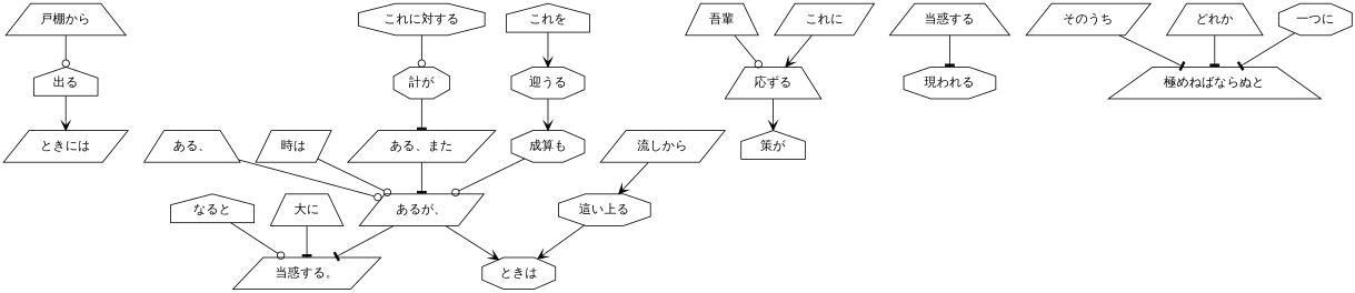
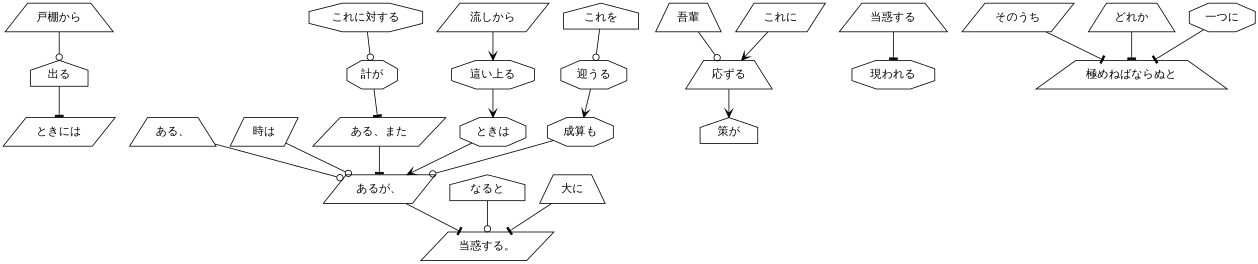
  digraph {
    fontname="PT Serif"
    node [fontname="PT Serif" shape=trapezium]
    edge [arrowhead=tee fontname="PT Serif"]
    n1 [label="戸棚から"]
    n2 [label="出る" shape=house]
    n3 [label="ときには" shape=parallelogram]
    n4 [label="ある、"]
    n5 [label="あるが、" shape=parallelogram]
    n6 [label="吾輩"]
    n7 [label="応ずる"]
    n8 [label="策が" shape=house]
    n9 [label="これに" shape=parallelogram]
    n10 [label="当惑する。" shape=parallelogram]
    n11 [label="当惑する"]
    n12 [label="現われる" shape=octagon]
    n13 [label="時は" shape=parallelogram]
    n14 [label="これに対する" shape=octagon]
    n15 [label="計が" shape=octagon]
    n16 [label="ある、また" shape=parallelogram]
    n17 [label="流しから" shape=parallelogram]
    n18 [label="這い上る" shape=octagon]
    n19 [label="ときは" shape=octagon]
    n20 [label="これを" shape=house]
    n21 [label="迎うる" shape=octagon]
    n22 [label="成算も" shape=octagon]
    n23 [label="そのうち" shape=parallelogram]
    n24 [label="極めねばならぬと"]
    n25 [label="どれか"]
    n26 [label="一つに" shape=octagon]
    n27 [label="なると" shape=house]
    n28 [label="大に"]
    n1 -> n2 [arrowhead=odot]
-   n2 -> n3 [arrowhead=vee]
+   n2 -> n3
    n4 -> n5 [arrowhead=odot]
    n5 -> n10
    n6 -> n7 [arrowhead=odot]
    n7 -> n8 [arrowhead=vee]
    n9 -> n7 [arrowhead=vee]
    n11 -> n12
    n13 -> n5 [arrowhead=odot]
    n14 -> n15 [arrowhead=odot]
    n15 -> n16
    n16 -> n5
    n17 -> n18 [arrowhead=vee]
    n18 -> n19 [arrowhead=vee]
-   n5 -> n19 [arrowhead=vee]
-   n20 -> n21 [arrowhead=vee]
+   n19 -> n5 [arrowhead=vee]
+   n20 -> n21 [arrowhead=odot]
    n21 -> n22 [arrowhead=vee]
    n22 -> n5 [arrowhead=odot]
    n23 -> n24
    n25 -> n24
    n26 -> n24
    n27 -> n10 [arrowhead=odot]
    n28 -> n10
  }
